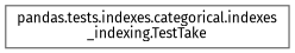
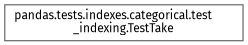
  digraph {
    rankdir=TB
    fontname="Fira Sans"
-   n1 [color=grey40 fillcolor=white fontname="Fira Sans" fontsize=10 height=0.2 label="pandas.tests.indexes.categorical.indexes\l_indexing.TestTake" shape=box style=filled width=0.4]
+   n1 [color=grey40 fillcolor=white fontname="Fira Sans" fontsize=10 height=0.2 label="pandas.tests.indexes.categorical.test\l_indexing.TestTake" shape=box style=filled width=0.4]
  }
